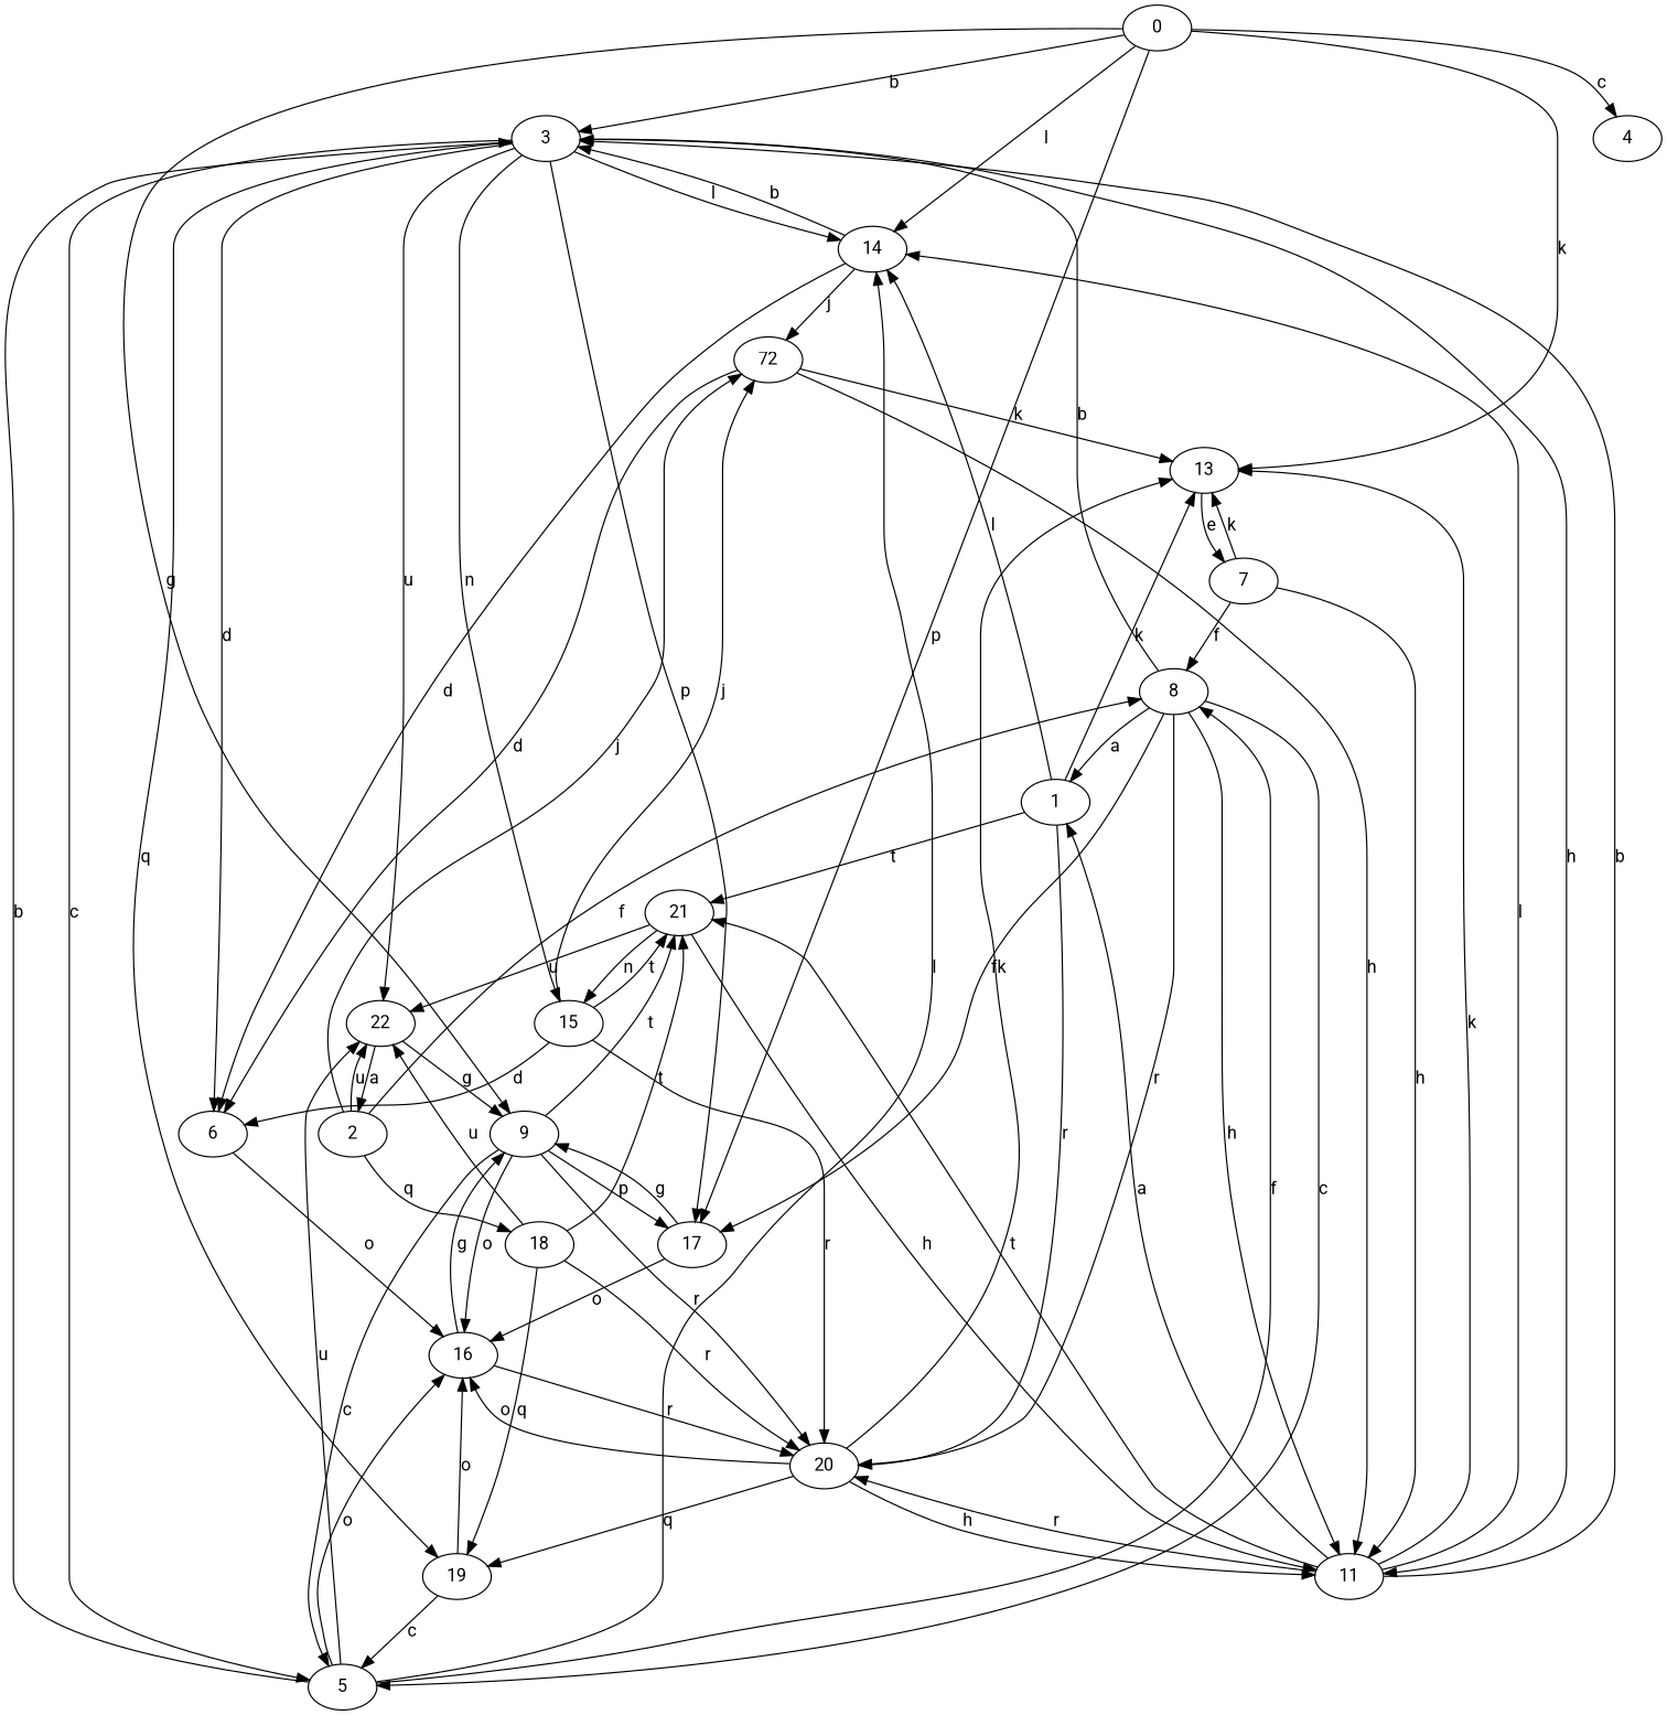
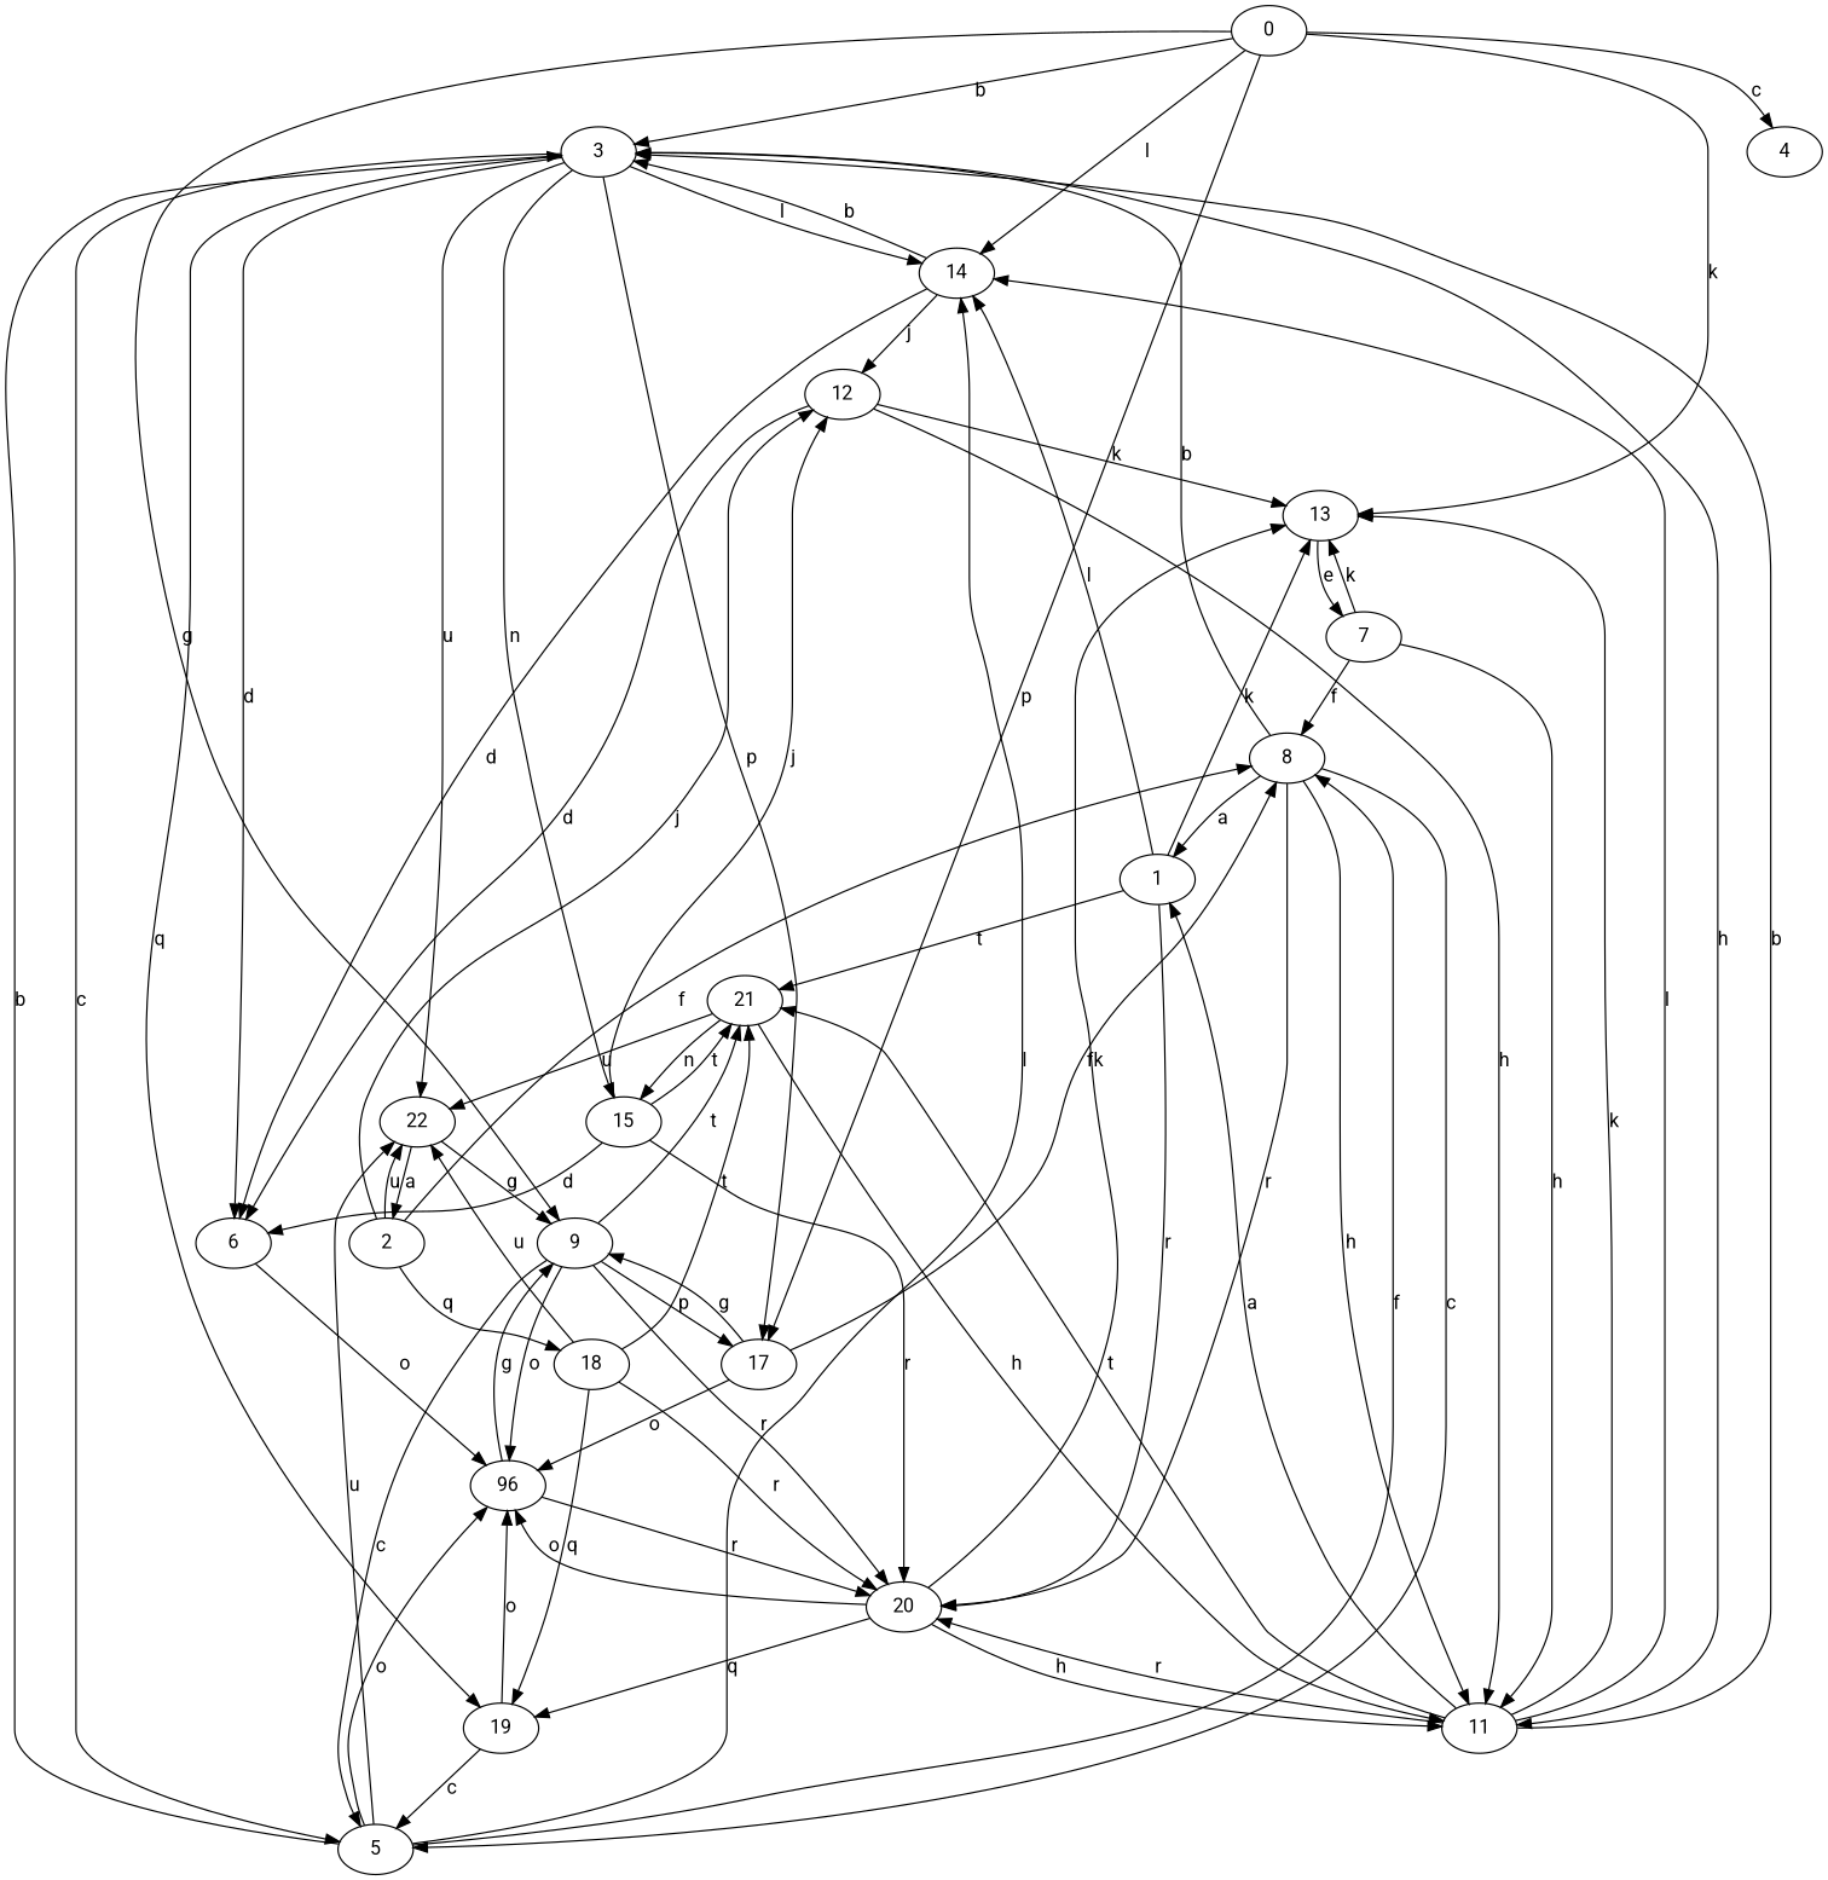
  strict digraph {
    fontname=Roboto
    node [fontname=Roboto]
    edge [fontname=Roboto]
    0
    3
    4
    9
    13
    14
    17
    22
    5
    6
    11
    15
    19
    20
    21
-   16
+   16 [label=96]
    7
-   12 [label=72]
+   12
    8
    1
    2
    18
    0 -> 3 [label=b]
    0 -> 4 [label=c]
    0 -> 9 [label=g]
    0 -> 13 [label=k]
    0 -> 14 [label=l]
    0 -> 17 [label=p]
    3 -> 14 [label=l]
    3 -> 17 [label=p]
    3 -> 22 [label=u]
    3 -> 5 [label=c]
    3 -> 6 [label=d]
    3 -> 11 [label=h]
    3 -> 15 [label=n]
    3 -> 19 [label=q]
    9 -> 17 [label=p]
    9 -> 5 [label=c]
    9 -> 20 [label=r]
    9 -> 21 [label=t]
    9 -> 16 [label=o]
    13 -> 7 [label=e]
    14 -> 3 [label=b]
    14 -> 6 [label=d]
    14 -> 12 [label=j]
    17 -> 9 [label=g]
    17 -> 16 [label=o]
-   8 -> 17 [label=f]
+   17 -> 8 [label=f]
    22 -> 9 [label=g]
    22 -> 2 [label=a]
    5 -> 3 [label=b]
    5 -> 14 [label=l]
    5 -> 22 [label=u]
    5 -> 16 [label=o]
    5 -> 8 [label=f]
    6 -> 16 [label=o]
    11 -> 3 [label=b]
    11 -> 13 [label=k]
    11 -> 14 [label=l]
    11 -> 20 [label=r]
    11 -> 21 [label=t]
    11 -> 1 [label=a]
    15 -> 6 [label=d]
    15 -> 20 [label=r]
    15 -> 21 [label=t]
    15 -> 12 [label=j]
    19 -> 5 [label=c]
    19 -> 16 [label=o]
    20 -> 13 [label=k]
    20 -> 11 [label=h]
    20 -> 19 [label=q]
    20 -> 16 [label=o]
    21 -> 22 [label=u]
    21 -> 11 [label=h]
    21 -> 15 [label=n]
    16 -> 9 [label=g]
    16 -> 20 [label=r]
    7 -> 13 [label=k]
    7 -> 11 [label=h]
    7 -> 8 [label=f]
    12 -> 13 [label=k]
    12 -> 6 [label=d]
    12 -> 11 [label=h]
    8 -> 3 [label=b]
    8 -> 5 [label=c]
    8 -> 11 [label=h]
    8 -> 20 [label=r]
    8 -> 1 [label=a]
    1 -> 13 [label=k]
    1 -> 14 [label=l]
    1 -> 20 [label=r]
    1 -> 21 [label=t]
    2 -> 22 [label=u]
    2 -> 12 [label=j]
    2 -> 8 [label=f]
    2 -> 18 [label=q]
    18 -> 22 [label=u]
    18 -> 19 [label=q]
    18 -> 20 [label=r]
    18 -> 21 [label=t]
  }
